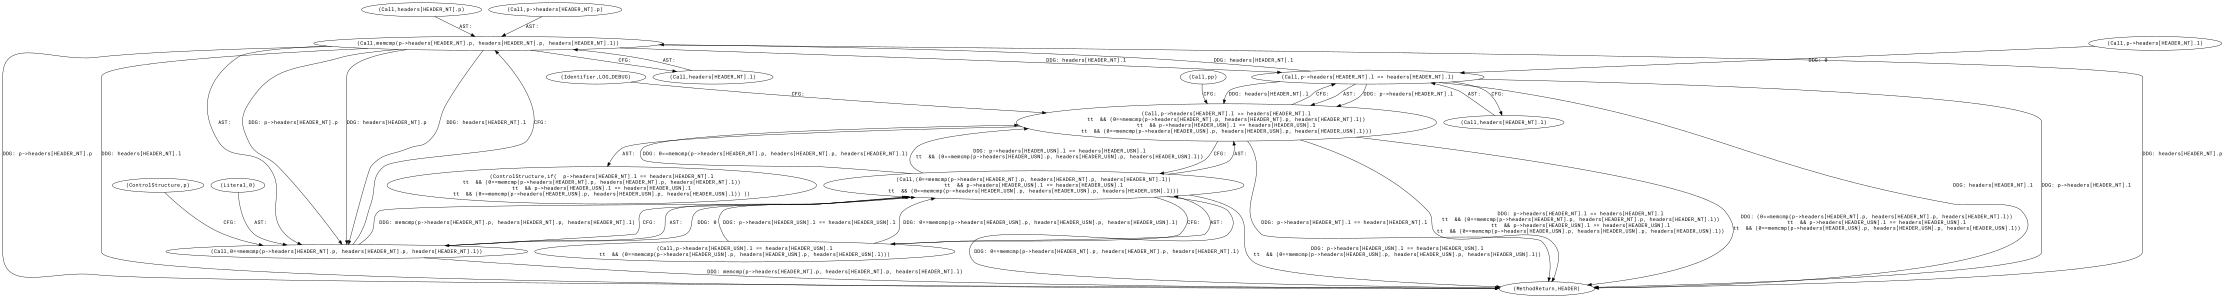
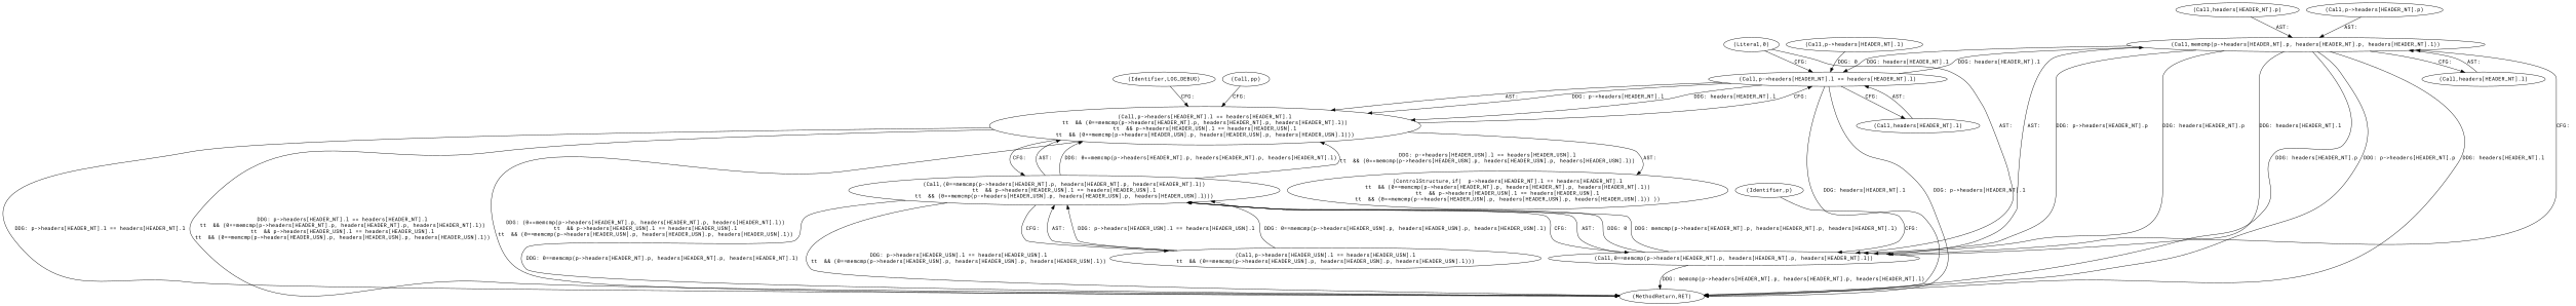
  digraph {
    fontname="Roboto Mono"
    node [fontname="Roboto Mono"]
    edge [fontname="Roboto Mono"]
    n1 [label="(Call,memcmp(p->headers[HEADER_NT].p, headers[HEADER_NT].p, headers[HEADER_NT].l))"]
    n2 [label="(Call,p->headers[HEADER_NT].l == headers[HEADER_NT].l)"]
    n3 [label="(Call,0==memcmp(p->headers[HEADER_NT].p, headers[HEADER_NT].p, headers[HEADER_NT].l))"]
-   n4 [label="(MethodReturn,HEADER)"]
+   n4 [label="(MethodReturn,RET)"]
    n5 [label="(Call,headers[HEADER_NT].l)"]
    n6 [label="(Call,p->headers[HEADER_NT].l == headers[HEADER_NT].l\n\t\t  && (0==memcmp(p->headers[HEADER_NT].p, headers[HEADER_NT].p, headers[HEADER_NT].l))\n\t\t  && p->headers[HEADER_USN].l == headers[HEADER_USN].l\n\t\t  && (0==memcmp(p->headers[HEADER_USN].p, headers[HEADER_USN].p, headers[HEADER_USN].l)))"]
    n7 [label="(Call,headers[HEADER_NT].l)"]
    n8 [label="(Call,(0==memcmp(p->headers[HEADER_NT].p, headers[HEADER_NT].p, headers[HEADER_NT].l))\n\t\t  && p->headers[HEADER_USN].l == headers[HEADER_USN].l\n\t\t  && (0==memcmp(p->headers[HEADER_USN].p, headers[HEADER_USN].p, headers[HEADER_USN].l)))"]
    n9 [label="(ControlStructure,if(  p->headers[HEADER_NT].l == headers[HEADER_NT].l\n\t\t  && (0==memcmp(p->headers[HEADER_NT].p, headers[HEADER_NT].p, headers[HEADER_NT].l))\n\t\t  && p->headers[HEADER_USN].l == headers[HEADER_USN].l\n\t\t  && (0==memcmp(p->headers[HEADER_USN].p, headers[HEADER_USN].p, headers[HEADER_USN].l)) ))"]
    n10 [label="(Call,p->headers[HEADER_USN].l == headers[HEADER_USN].l\n\t\t  && (0==memcmp(p->headers[HEADER_USN].p, headers[HEADER_USN].p, headers[HEADER_USN].l)))"]
    n11 [label="(Identifier,LOG_DEBUG)"]
-   n12 [label="(ControlStructure,p)"]
+   n12 [label="(Identifier,p)"]
    n13 [label="(Call,p->headers[HEADER_NT].l)"]
    n14 [label="(Literal,0)"]
    n15 [label="(Call,headers[HEADER_NT].p)"]
    n16 [label="(Call,pp)"]
    n17 [label="(Call,p->headers[HEADER_NT].p)"]
    n1 -> n2 [label="DDG: headers[HEADER_NT].l"]
    n1 -> n3 [label="AST: "]
    n1 -> n3 [label="DDG: p->headers[HEADER_NT].p"]
    n1 -> n3 [label="DDG: headers[HEADER_NT].p"]
    n1 -> n3 [label="DDG: headers[HEADER_NT].l"]
    n1 -> n4 [label="DDG: headers[HEADER_NT].p"]
    n1 -> n4 [label="DDG: p->headers[HEADER_NT].p"]
    n1 -> n4 [label="DDG: headers[HEADER_NT].l"]
    n1 -> n5 [label="CFG: "]
    n2 -> n1 [label="DDG: headers[HEADER_NT].l"]
    n2 -> n4 [label="DDG: headers[HEADER_NT].l"]
    n2 -> n4 [label="DDG: p->headers[HEADER_NT].l"]
    n2 -> n6 [label="AST: "]
    n2 -> n6 [label="DDG: p->headers[HEADER_NT].l"]
    n2 -> n6 [label="DDG: headers[HEADER_NT].l"]
    n2 -> n7 [label="CFG: "]
    n3 -> n1 [label="CFG: "]
    n3 -> n4 [label="DDG: memcmp(p->headers[HEADER_NT].p, headers[HEADER_NT].p, headers[HEADER_NT].l)"]
    n3 -> n8 [label="AST: "]
    n3 -> n8 [label="DDG: 0"]
    n3 -> n8 [label="DDG: memcmp(p->headers[HEADER_NT].p, headers[HEADER_NT].p, headers[HEADER_NT].l)"]
    n5 -> n1 [label="AST: "]
    n6 -> n2 [label="CFG: "]
    n6 -> n4 [label="DDG: p->headers[HEADER_NT].l == headers[HEADER_NT].l"]
    n6 -> n4 [label="DDG: p->headers[HEADER_NT].l == headers[HEADER_NT].l\n\t\t  && (0==memcmp(p->headers[HEADER_NT].p, headers[HEADER_NT].p, headers[HEADER_NT].l))\n\t\t  && p->headers[HEADER_USN].l == headers[HEADER_USN].l\n\t\t  && (0==memcmp(p->headers[HEADER_USN].p, headers[HEADER_USN].p, headers[HEADER_USN].l))"]
    n6 -> n4 [label="DDG: (0==memcmp(p->headers[HEADER_NT].p, headers[HEADER_NT].p, headers[HEADER_NT].l))\n\t\t  && p->headers[HEADER_USN].l == headers[HEADER_USN].l\n\t\t  && (0==memcmp(p->headers[HEADER_USN].p, headers[HEADER_USN].p, headers[HEADER_USN].l))"]
    n6 -> n8 [label="CFG: "]
    n6 -> n9 [label="AST: "]
    n7 -> n2 [label="AST: "]
    n8 -> n3 [label="CFG: "]
    n8 -> n4 [label="DDG: 0==memcmp(p->headers[HEADER_NT].p, headers[HEADER_NT].p, headers[HEADER_NT].l)"]
    n8 -> n4 [label="DDG: p->headers[HEADER_USN].l == headers[HEADER_USN].l\n\t\t  && (0==memcmp(p->headers[HEADER_USN].p, headers[HEADER_USN].p, headers[HEADER_USN].l))"]
    n8 -> n6 [label="AST: "]
    n8 -> n6 [label="DDG: 0==memcmp(p->headers[HEADER_NT].p, headers[HEADER_NT].p, headers[HEADER_NT].l)"]
    n8 -> n6 [label="DDG: p->headers[HEADER_USN].l == headers[HEADER_USN].l\n\t\t  && (0==memcmp(p->headers[HEADER_USN].p, headers[HEADER_USN].p, headers[HEADER_USN].l))"]
    n8 -> n10 [label="CFG: "]
    n10 -> n8 [label="AST: "]
    n10 -> n8 [label="DDG: p->headers[HEADER_USN].l == headers[HEADER_USN].l"]
    n10 -> n8 [label="DDG: 0==memcmp(p->headers[HEADER_USN].p, headers[HEADER_USN].p, headers[HEADER_USN].l)"]
    n11 -> n6 [label="CFG: "]
    n12 -> n3 [label="CFG: "]
    n13 -> n2 [label="DDG: 0"]
+   n14 -> n2 [label="CFG: "]
    n14 -> n3 [label="AST: "]
    n15 -> n1 [label="AST: "]
    n16 -> n6 [label="CFG: "]
    n17 -> n1 [label="AST: "]
  }
